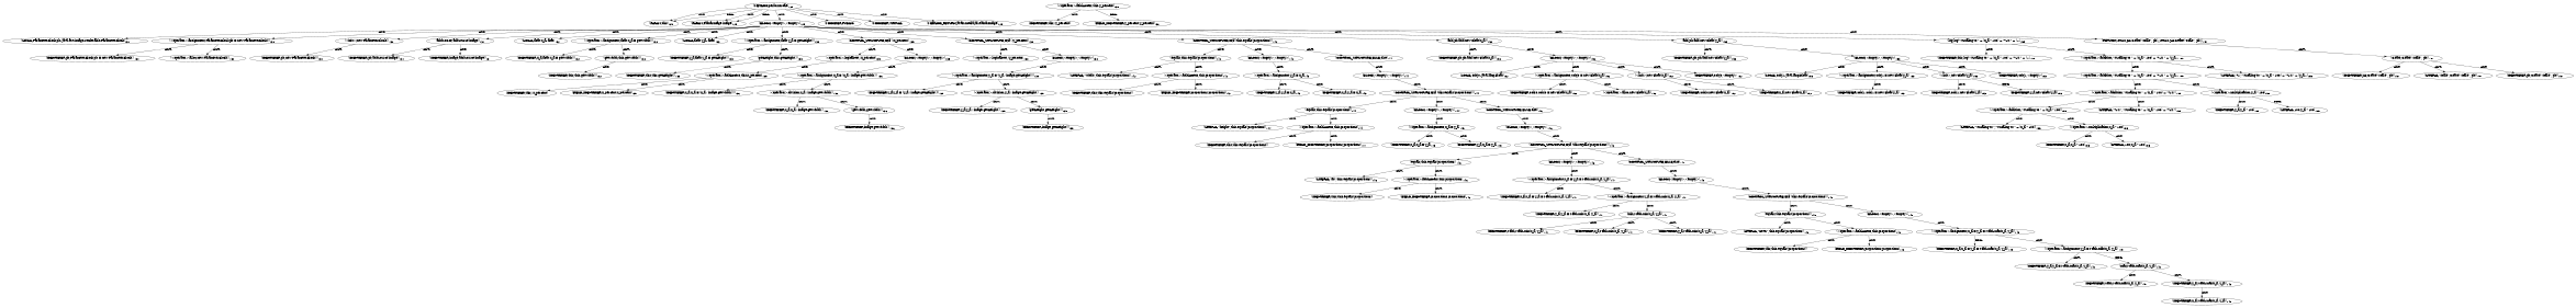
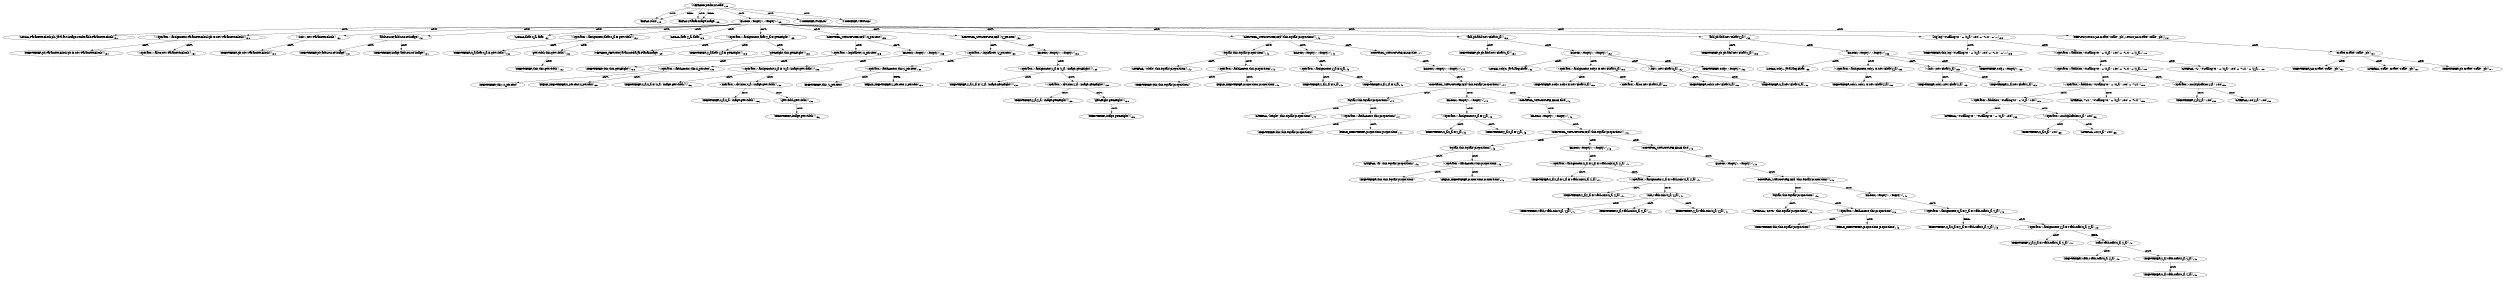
  digraph {
    n1 [label=<(METHOD,performScale)<SUB>129</SUB>>]
    n2 [label=<(PARAM,this)<SUB>129</SUB>>]
    n3 [label=<(PARAM,PlanarImage image)<SUB>129</SUB>>]
    n4 [label=<(BLOCK,&lt;empty&gt;,&lt;empty&gt;)<SUB>129</SUB>>]
    n5 [label=<(MODIFIER,PUBLIC)>]
    n6 [label=<(MODIFIER,VIRTUAL)>]
    n7 [label=<(METHOD_RETURN,javax.media.jai.PlanarImage)<SUB>129</SUB>>]
    n8 [label=<(LOCAL,ParameterBlock pb: java.awt.image.renderable.ParameterBlock)<SUB>130</SUB>>]
    n9 [label=<(&lt;operator&gt;.assignment,ParameterBlock pb = new ParameterBlock())<SUB>130</SUB>>]
    n10 [label=<(&lt;init&gt;,new ParameterBlock())<SUB>130</SUB>>]
    n11 [label=<(addSource,addSource(image))<SUB>131</SUB>>]
    n12 [label=<(LOCAL,float x_fl: float)<SUB>132</SUB>>]
    n13 [label=<(&lt;operator&gt;.assignment,float x_fl = getWidth())<SUB>132</SUB>>]
    n14 [label=<(LOCAL,float y_fl: float)<SUB>133</SUB>>]
    n15 [label=<(&lt;operator&gt;.assignment,float y_fl = getHeight())<SUB>133</SUB>>]
    n16 [label=<(CONTROL_STRUCTURE,IF,if (!x_percent))<SUB>135</SUB>>]
    n17 [label=<(CONTROL_STRUCTURE,IF,if (!y_percent))<SUB>138</SUB>>]
    n18 [label=<(CONTROL_STRUCTURE,IF,if (this.equals(proportions)))<SUB>142</SUB>>]
    n19 [label=<(add,pb.add(new Float(x_fl)))<SUB>152</SUB>>]
    n20 [label=<(add,pb.add(new Float(y_fl)))<SUB>153</SUB>>]
    n21 [label=<(log,log(&quot;\tScaling to &quot; + (x_fl * 100) + &quot;% x &quot; + (...)<SUB>155</SUB>>]
    n22 [label=<(RETURN,return JAI.create(&quot;scale&quot;, pb);,return JAI.create(&quot;scale&quot;, pb);)<SUB>157</SUB>>]
    n23 [label=<(IDENTIFIER,pb,ParameterBlock pb = new ParameterBlock())<SUB>130</SUB>>]
    n24 [label=<(&lt;operator&gt;.alloc,new ParameterBlock())<SUB>130</SUB>>]
    n25 [label=<(IDENTIFIER,pb,new ParameterBlock())<SUB>130</SUB>>]
    n26 [label=<(IDENTIFIER,pb,addSource(image))<SUB>131</SUB>>]
    n27 [label=<(IDENTIFIER,image,addSource(image))<SUB>131</SUB>>]
    n28 [label=<(IDENTIFIER,x_fl,float x_fl = getWidth())<SUB>132</SUB>>]
    n29 [label=<(getWidth,this.getWidth())<SUB>132</SUB>>]
    n30 [label=<(IDENTIFIER,y_fl,float y_fl = getHeight())<SUB>133</SUB>>]
    n31 [label=<(getHeight,this.getHeight())<SUB>133</SUB>>]
    n32 [label=<(&lt;operator&gt;.logicalNot,!x_percent)<SUB>135</SUB>>]
    n33 [label=<(BLOCK,&lt;empty&gt;,&lt;empty&gt;)<SUB>135</SUB>>]
    n34 [label=<(&lt;operator&gt;.logicalNot,!y_percent)<SUB>138</SUB>>]
    n35 [label=<(BLOCK,&lt;empty&gt;,&lt;empty&gt;)<SUB>138</SUB>>]
    n36 [label=<(equals,this.equals(proportions))<SUB>142</SUB>>]
    n37 [label=<(BLOCK,&lt;empty&gt;,&lt;empty&gt;)<SUB>142</SUB>>]
    n38 [label=<(CONTROL_STRUCTURE,ELSE,else)<SUB>144</SUB>>]
    n39 [label=<(IDENTIFIER,pb,pb.add(new Float(x_fl)))<SUB>152</SUB>>]
    n40 [label=<(BLOCK,&lt;empty&gt;,&lt;empty&gt;)<SUB>152</SUB>>]
    n41 [label=<(IDENTIFIER,pb,pb.add(new Float(y_fl)))<SUB>153</SUB>>]
    n42 [label=<(BLOCK,&lt;empty&gt;,&lt;empty&gt;)<SUB>153</SUB>>]
    n43 [label=<(IDENTIFIER,this,log(&quot;\tScaling to &quot; + (x_fl * 100) + &quot;% x &quot; + (...)<SUB>155</SUB>>]
    n44 [label=<(&lt;operator&gt;.addition,&quot;\tScaling to &quot; + (x_fl * 100) + &quot;% x &quot; + (y_fl...)<SUB>155</SUB>>]
    n45 [label=<(create,create(&quot;scale&quot;, pb))<SUB>157</SUB>>]
    n46 [label=<(IDENTIFIER,this,this.getWidth())<SUB>132</SUB>>]
    n47 [label=<(IDENTIFIER,this,this.getHeight())<SUB>133</SUB>>]
    n48 [label=<(&lt;operator&gt;.fieldAccess,this.x_percent)<SUB>135</SUB>>]
    n49 [label=<(&lt;operator&gt;.assignment,x_fl = (x_fl / image.getWidth()))<SUB>136</SUB>>]
    n50 [label=<(IDENTIFIER,this,!x_percent)>]
    n51 [label=<(FIELD_IDENTIFIER,x_percent,x_percent)<SUB>135</SUB>>]
    n52 [label=<(IDENTIFIER,x_fl,x_fl = (x_fl / image.getWidth()))<SUB>136</SUB>>]
    n53 [label=<(&lt;operator&gt;.division,x_fl / image.getWidth())<SUB>136</SUB>>]
    n54 [label=<(IDENTIFIER,x_fl,x_fl / image.getWidth())<SUB>136</SUB>>]
    n55 [label=<(getWidth,getWidth())<SUB>136</SUB>>]
    n56 [label=<(IDENTIFIER,image,getWidth())<SUB>136</SUB>>]
    n57 [label=<(&lt;operator&gt;.fieldAccess,this.y_percent)<SUB>138</SUB>>]
    n58 [label=<(&lt;operator&gt;.assignment,y_fl = (y_fl / image.getHeight()))<SUB>139</SUB>>]
    n59 [label=<(IDENTIFIER,this,!y_percent)>]
    n60 [label=<(FIELD_IDENTIFIER,y_percent,y_percent)<SUB>138</SUB>>]
    n61 [label=<(IDENTIFIER,y_fl,y_fl = (y_fl / image.getHeight()))<SUB>139</SUB>>]
    n62 [label=<(&lt;operator&gt;.division,y_fl / image.getHeight())<SUB>139</SUB>>]
    n63 [label=<(IDENTIFIER,y_fl,y_fl / image.getHeight())<SUB>139</SUB>>]
    n64 [label=<(getHeight,getHeight())<SUB>139</SUB>>]
    n65 [label=<(IDENTIFIER,image,getHeight())<SUB>139</SUB>>]
    n66 [label=<(LITERAL,&quot;width&quot;,this.equals(proportions))<SUB>142</SUB>>]
    n67 [label=<(&lt;operator&gt;.fieldAccess,this.proportions)<SUB>142</SUB>>]
    n68 [label=<(&lt;operator&gt;.assignment,y_fl = x_fl)<SUB>143</SUB>>]
    n69 [label=<(BLOCK,&lt;empty&gt;,&lt;empty&gt;)<SUB>144</SUB>>]
    n70 [label=<(IDENTIFIER,this,this.equals(proportions))>]
    n71 [label=<(FIELD_IDENTIFIER,proportions,proportions)<SUB>142</SUB>>]
    n72 [label=<(IDENTIFIER,y_fl,y_fl = x_fl)<SUB>143</SUB>>]
    n73 [label=<(IDENTIFIER,x_fl,y_fl = x_fl)<SUB>143</SUB>>]
    n74 [label=<(CONTROL_STRUCTURE,IF,if (this.equals(proportions)))<SUB>144</SUB>>]
    n75 [label=<(equals,this.equals(proportions))<SUB>144</SUB>>]
    n76 [label=<(BLOCK,&lt;empty&gt;,&lt;empty&gt;)<SUB>144</SUB>>]
    n77 [label=<(CONTROL_STRUCTURE,ELSE,else)<SUB>146</SUB>>]
    n78 [label=<(LITERAL,&quot;height&quot;,this.equals(proportions))<SUB>144</SUB>>]
    n79 [label=<(&lt;operator&gt;.fieldAccess,this.proportions)<SUB>144</SUB>>]
    n80 [label=<(&lt;operator&gt;.assignment,x_fl = y_fl)<SUB>145</SUB>>]
    n81 [label=<(BLOCK,&lt;empty&gt;,&lt;empty&gt;)<SUB>146</SUB>>]
    n82 [label=<(IDENTIFIER,this,this.equals(proportions))>]
    n83 [label=<(FIELD_IDENTIFIER,proportions,proportions)<SUB>144</SUB>>]
    n84 [label=<(IDENTIFIER,x_fl,x_fl = y_fl)<SUB>145</SUB>>]
    n85 [label=<(IDENTIFIER,y_fl,x_fl = y_fl)<SUB>145</SUB>>]
    n86 [label=<(CONTROL_STRUCTURE,IF,if (this.equals(proportions)))<SUB>146</SUB>>]
    n87 [label=<(equals,this.equals(proportions))<SUB>146</SUB>>]
    n88 [label=<(BLOCK,&lt;empty&gt;,&lt;empty&gt;)<SUB>146</SUB>>]
    n89 [label=<(CONTROL_STRUCTURE,ELSE,else)<SUB>148</SUB>>]
    n90 [label=<(LITERAL,&quot;fit&quot;,this.equals(proportions))<SUB>146</SUB>>]
    n91 [label=<(&lt;operator&gt;.fieldAccess,this.proportions)<SUB>146</SUB>>]
    n92 [label=<(&lt;operator&gt;.assignment,x_fl = y_fl = Math.min(x_fl, y_fl))<SUB>147</SUB>>]
    n93 [label=<(BLOCK,&lt;empty&gt;,&lt;empty&gt;)<SUB>148</SUB>>]
    n94 [label=<(IDENTIFIER,this,this.equals(proportions))>]
    n95 [label=<(FIELD_IDENTIFIER,proportions,proportions)<SUB>146</SUB>>]
    n96 [label=<(IDENTIFIER,x_fl,x_fl = y_fl = Math.min(x_fl, y_fl))<SUB>147</SUB>>]
    n97 [label=<(&lt;operator&gt;.assignment,y_fl = Math.min(x_fl, y_fl))<SUB>147</SUB>>]
    n98 [label=<(IDENTIFIER,y_fl,y_fl = Math.min(x_fl, y_fl))<SUB>147</SUB>>]
    n99 [label=<(min,Math.min(x_fl, y_fl))<SUB>147</SUB>>]
    n100 [label=<(IDENTIFIER,Math,Math.min(x_fl, y_fl))<SUB>147</SUB>>]
    n101 [label=<(IDENTIFIER,x_fl,Math.min(x_fl, y_fl))<SUB>147</SUB>>]
    n102 [label=<(IDENTIFIER,y_fl,Math.min(x_fl, y_fl))<SUB>147</SUB>>]
    n103 [label=<(CONTROL_STRUCTURE,IF,if (this.equals(proportions)))<SUB>148</SUB>>]
    n104 [label=<(equals,this.equals(proportions))<SUB>148</SUB>>]
    n105 [label=<(BLOCK,&lt;empty&gt;,&lt;empty&gt;)<SUB>148</SUB>>]
    n106 [label=<(LITERAL,&quot;cover&quot;,this.equals(proportions))<SUB>148</SUB>>]
    n107 [label=<(&lt;operator&gt;.fieldAccess,this.proportions)<SUB>148</SUB>>]
    n108 [label=<(&lt;operator&gt;.assignment,x_fl = y_fl = Math.max(x_fl, y_fl))<SUB>149</SUB>>]
    n109 [label=<(IDENTIFIER,this,this.equals(proportions))>]
    n110 [label=<(FIELD_IDENTIFIER,proportions,proportions)<SUB>148</SUB>>]
    n111 [label=<(IDENTIFIER,x_fl,x_fl = y_fl = Math.max(x_fl, y_fl))<SUB>149</SUB>>]
    n112 [label=<(&lt;operator&gt;.assignment,y_fl = Math.max(x_fl, y_fl))<SUB>149</SUB>>]
    n113 [label=<(IDENTIFIER,y_fl,y_fl = Math.max(x_fl, y_fl))<SUB>149</SUB>>]
    n114 [label=<(max,Math.max(x_fl, y_fl))<SUB>149</SUB>>]
    n115 [label=<(IDENTIFIER,Math,Math.max(x_fl, y_fl))<SUB>149</SUB>>]
    n116 [label=<(IDENTIFIER,y_fl,Math.max(x_fl, y_fl))<SUB>149</SUB>>]
    n117 [label=<(IDENTIFIER,x_fl,Math.max(x_fl, y_fl))<SUB>149</SUB>>]
    n118 [label=<(LOCAL,$obj0: java.lang.Float)<SUB>152</SUB>>]
    n119 [label=<(&lt;operator&gt;.assignment,$obj0 = new Float(x_fl))<SUB>152</SUB>>]
    n120 [label=<(&lt;init&gt;,new Float(x_fl))<SUB>152</SUB>>]
    n121 [label=<(IDENTIFIER,$obj0,&lt;empty&gt;)<SUB>152</SUB>>]
    n122 [label=<(IDENTIFIER,$obj0,$obj0 = new Float(x_fl))<SUB>152</SUB>>]
    n123 [label=<(&lt;operator&gt;.alloc,new Float(x_fl))<SUB>152</SUB>>]
    n124 [label=<(IDENTIFIER,$obj0,new Float(x_fl))<SUB>152</SUB>>]
    n125 [label=<(IDENTIFIER,x_fl,new Float(x_fl))<SUB>152</SUB>>]
    n126 [label=<(LOCAL,$obj1: java.lang.Float)<SUB>153</SUB>>]
    n127 [label=<(&lt;operator&gt;.assignment,$obj1 = new Float(y_fl))<SUB>153</SUB>>]
    n128 [label=<(&lt;init&gt;,new Float(y_fl))<SUB>153</SUB>>]
    n129 [label=<(IDENTIFIER,$obj1,&lt;empty&gt;)<SUB>153</SUB>>]
    n130 [label=<(IDENTIFIER,$obj1,$obj1 = new Float(y_fl))<SUB>153</SUB>>]
    n131 [label=<(IDENTIFIER,$obj1,new Float(y_fl))<SUB>153</SUB>>]
    n132 [label=<(IDENTIFIER,y_fl,new Float(y_fl))<SUB>153</SUB>>]
    n133 [label=<(&lt;operator&gt;.addition,&quot;\tScaling to &quot; + (x_fl * 100) + &quot;% x &quot; + (y_fl...)<SUB>155</SUB>>]
    n134 [label=<(LITERAL,&quot;%&quot;,&quot;\tScaling to &quot; + (x_fl * 100) + &quot;% x &quot; + (y_fl...)<SUB>155</SUB>>]
    n135 [label=<(&lt;operator&gt;.addition,&quot;\tScaling to &quot; + (x_fl * 100) + &quot;% x &quot;)<SUB>155</SUB>>]
    n136 [label=<(&lt;operator&gt;.multiplication,y_fl * 100)<SUB>155</SUB>>]
    n137 [label=<(&lt;operator&gt;.addition,&quot;\tScaling to &quot; + (x_fl * 100))<SUB>155</SUB>>]
    n138 [label=<(LITERAL,&quot;% x &quot;,&quot;\tScaling to &quot; + (x_fl * 100) + &quot;% x &quot;)<SUB>155</SUB>>]
    n139 [label=<(IDENTIFIER,y_fl,y_fl * 100)<SUB>155</SUB>>]
    n140 [label=<(LITERAL,100,y_fl * 100)<SUB>155</SUB>>]
    n141 [label=<(LITERAL,&quot;\tScaling to &quot;,&quot;\tScaling to &quot; + (x_fl * 100))<SUB>155</SUB>>]
    n142 [label=<(&lt;operator&gt;.multiplication,x_fl * 100)<SUB>155</SUB>>]
    n143 [label=<(IDENTIFIER,x_fl,x_fl * 100)<SUB>155</SUB>>]
    n144 [label=<(LITERAL,100,x_fl * 100)<SUB>155</SUB>>]
    n145 [label=<(IDENTIFIER,JAI,create(&quot;scale&quot;, pb))<SUB>157</SUB>>]
    n146 [label=<(LITERAL,&quot;scale&quot;,create(&quot;scale&quot;, pb))<SUB>157</SUB>>]
    n147 [label=<(IDENTIFIER,pb,create(&quot;scale&quot;, pb))<SUB>157</SUB>>]
    n1 -> n2 [label="AST: "]
    n1 -> n2 [label="DDG: "]
    n1 -> n3 [label="AST: "]
    n1 -> n3 [label="DDG: "]
    n1 -> n4 [label="AST: "]
    n1 -> n5 [label="AST: "]
    n1 -> n6 [label="AST: "]
-   n1 -> n7 [label="AST: "]
+   n15 -> n7 [label="AST: "]
    n4 -> n8 [label="AST: "]
    n4 -> n9 [label="AST: "]
    n4 -> n10 [label="AST: "]
    n4 -> n11 [label="AST: "]
    n4 -> n12 [label="AST: "]
    n4 -> n13 [label="AST: "]
    n4 -> n14 [label="AST: "]
    n4 -> n15 [label="AST: "]
    n4 -> n16 [label="AST: "]
    n4 -> n17 [label="AST: "]
    n4 -> n18 [label="AST: "]
    n4 -> n19 [label="AST: "]
    n4 -> n20 [label="AST: "]
    n4 -> n21 [label="AST: "]
    n4 -> n22 [label="AST: "]
    n9 -> n23 [label="AST: "]
    n9 -> n24 [label="AST: "]
    n10 -> n25 [label="AST: "]
    n11 -> n26 [label="AST: "]
    n11 -> n27 [label="AST: "]
    n13 -> n28 [label="AST: "]
    n13 -> n29 [label="AST: "]
    n15 -> n30 [label="AST: "]
    n15 -> n31 [label="AST: "]
    n16 -> n32 [label="AST: "]
    n16 -> n33 [label="AST: "]
    n17 -> n34 [label="AST: "]
    n17 -> n35 [label="AST: "]
    n18 -> n36 [label="AST: "]
    n18 -> n37 [label="AST: "]
    n18 -> n38 [label="AST: "]
    n19 -> n39 [label="AST: "]
    n19 -> n40 [label="AST: "]
    n20 -> n41 [label="AST: "]
    n20 -> n42 [label="AST: "]
    n21 -> n43 [label="AST: "]
    n21 -> n44 [label="AST: "]
    n22 -> n45 [label="AST: "]
    n29 -> n46 [label="AST: "]
    n31 -> n47 [label="AST: "]
    n32 -> n48 [label="AST: "]
    n33 -> n49 [label="AST: "]
+   n34 -> n57 [label="AST: "]
    n35 -> n58 [label="AST: "]
    n36 -> n66 [label="AST: "]
    n36 -> n67 [label="AST: "]
    n37 -> n68 [label="AST: "]
    n38 -> n69 [label="AST: "]
    n40 -> n118 [label="AST: "]
    n40 -> n119 [label="AST: "]
    n40 -> n120 [label="AST: "]
    n40 -> n121 [label="AST: "]
    n42 -> n126 [label="AST: "]
    n42 -> n127 [label="AST: "]
    n42 -> n128 [label="AST: "]
    n42 -> n129 [label="AST: "]
    n44 -> n133 [label="AST: "]
    n44 -> n134 [label="AST: "]
    n45 -> n145 [label="AST: "]
    n45 -> n146 [label="AST: "]
    n45 -> n147 [label="AST: "]
    n48 -> n50 [label="AST: "]
    n48 -> n51 [label="AST: "]
    n49 -> n52 [label="AST: "]
    n49 -> n53 [label="AST: "]
    n53 -> n54 [label="AST: "]
    n53 -> n55 [label="AST: "]
    n55 -> n56 [label="AST: "]
    n57 -> n59 [label="AST: "]
    n57 -> n60 [label="DDG: "]
    n58 -> n61 [label="AST: "]
    n58 -> n62 [label="AST: "]
    n62 -> n63 [label="AST: "]
    n62 -> n64 [label="AST: "]
    n64 -> n65 [label="AST: "]
    n67 -> n70 [label="AST: "]
    n67 -> n71 [label="AST: "]
    n68 -> n72 [label="AST: "]
    n68 -> n73 [label="AST: "]
    n69 -> n74 [label="AST: "]
    n74 -> n75 [label="AST: "]
    n74 -> n76 [label="AST: "]
    n74 -> n77 [label="AST: "]
    n75 -> n78 [label="AST: "]
    n75 -> n79 [label="AST: "]
    n76 -> n80 [label="AST: "]
    n77 -> n81 [label="AST: "]
    n79 -> n82 [label="AST: "]
    n79 -> n83 [label="AST: "]
    n80 -> n84 [label="AST: "]
    n80 -> n85 [label="AST: "]
    n81 -> n86 [label="AST: "]
    n86 -> n87 [label="AST: "]
    n86 -> n88 [label="AST: "]
    n86 -> n89 [label="AST: "]
    n87 -> n90 [label="AST: "]
    n87 -> n91 [label="AST: "]
    n88 -> n92 [label="AST: "]
    n89 -> n93 [label="AST: "]
    n91 -> n94 [label="AST: "]
    n91 -> n95 [label="AST: "]
    n92 -> n96 [label="AST: "]
    n92 -> n97 [label="AST: "]
    n93 -> n103 [label="AST: "]
    n97 -> n98 [label="AST: "]
    n97 -> n99 [label="AST: "]
    n99 -> n100 [label="AST: "]
    n99 -> n101 [label="AST: "]
    n99 -> n102 [label="AST: "]
    n103 -> n104 [label="AST: "]
    n103 -> n105 [label="AST: "]
    n104 -> n106 [label="AST: "]
    n104 -> n107 [label="AST: "]
    n105 -> n108 [label="AST: "]
    n107 -> n109 [label="AST: "]
    n107 -> n110 [label="AST: "]
    n108 -> n111 [label="DDG: "]
    n108 -> n112 [label="AST: "]
    n112 -> n113 [label="AST: "]
    n112 -> n114 [label="DDG: "]
    n114 -> n115 [label="AST: "]
    n114 -> n116 [label="AST: "]
    n116 -> n117 [label="AST: "]
    n119 -> n122 [label="AST: "]
    n119 -> n123 [label="AST: "]
    n120 -> n124 [label="AST: "]
    n120 -> n125 [label="AST: "]
    n127 -> n130 [label="AST: "]
    n128 -> n131 [label="AST: "]
-   n128 -> n132 [label="DDG: "]
+   n128 -> n132 [label="AST: "]
    n133 -> n135 [label="AST: "]
    n133 -> n136 [label="AST: "]
    n135 -> n137 [label="AST: "]
    n135 -> n138 [label="AST: "]
    n136 -> n139 [label="AST: "]
-   n136 -> n140 [label="DDG: "]
+   n136 -> n140 [label="AST: "]
    n137 -> n141 [label="AST: "]
    n137 -> n142 [label="AST: "]
    n142 -> n143 [label="AST: "]
    n142 -> n144 [label="AST: "]
  }
